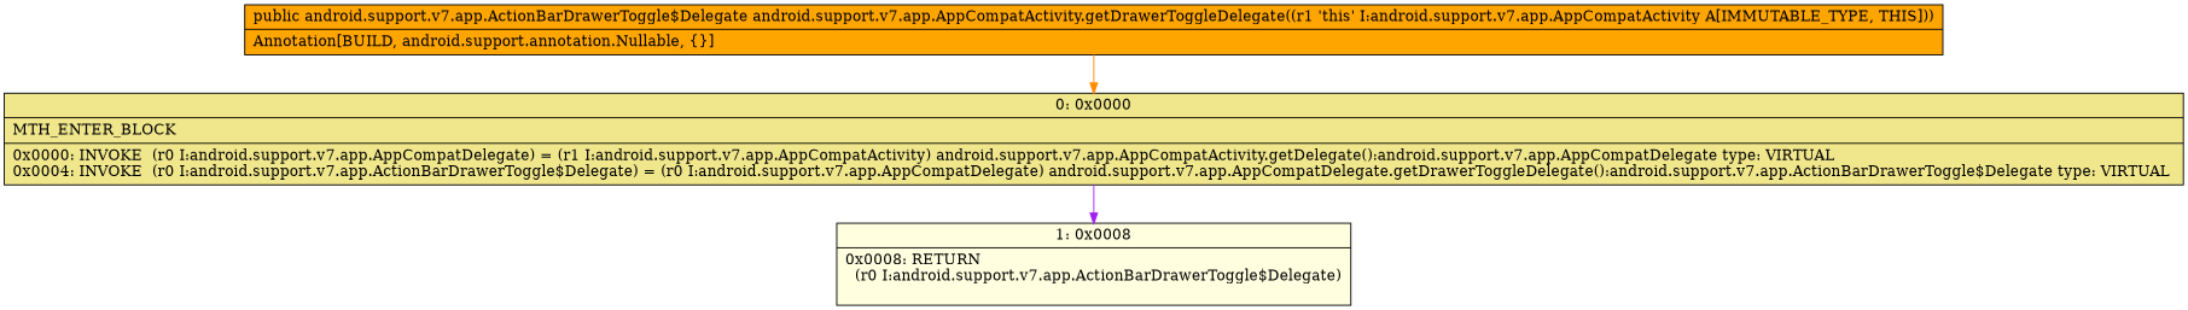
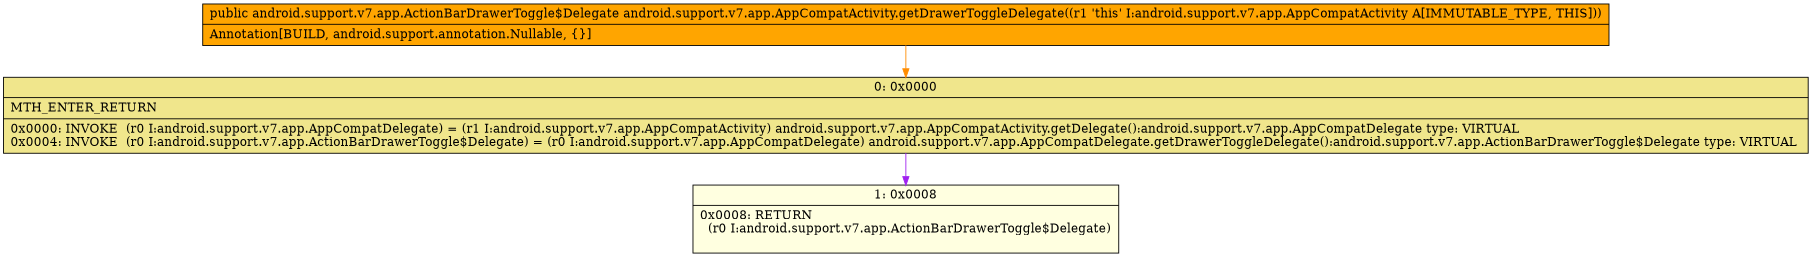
  digraph {
    node [shape=record style=filled]
-   n1 [label="{0\:\ 0x0000|MTH_ENTER_BLOCK\l|0x0000: INVOKE  (r0 I:android.support.v7.app.AppCompatDelegate) = (r1 I:android.support.v7.app.AppCompatActivity) android.support.v7.app.AppCompatActivity.getDelegate():android.support.v7.app.AppCompatDelegate type: VIRTUAL \l0x0004: INVOKE  (r0 I:android.support.v7.app.ActionBarDrawerToggle$Delegate) = (r0 I:android.support.v7.app.AppCompatDelegate) android.support.v7.app.AppCompatDelegate.getDrawerToggleDelegate():android.support.v7.app.ActionBarDrawerToggle$Delegate type: VIRTUAL \l}" fillcolor=khaki]
+   n1 [label="{0\:\ 0x0000|MTH_ENTER_RETURN\l|0x0000: INVOKE  (r0 I:android.support.v7.app.AppCompatDelegate) = (r1 I:android.support.v7.app.AppCompatActivity) android.support.v7.app.AppCompatActivity.getDelegate():android.support.v7.app.AppCompatDelegate type: VIRTUAL \l0x0004: INVOKE  (r0 I:android.support.v7.app.ActionBarDrawerToggle$Delegate) = (r0 I:android.support.v7.app.AppCompatDelegate) android.support.v7.app.AppCompatDelegate.getDrawerToggleDelegate():android.support.v7.app.ActionBarDrawerToggle$Delegate type: VIRTUAL \l}" fillcolor=khaki]
    n2 [label="{1\:\ 0x0008|0x0008: RETURN  \l  (r0 I:android.support.v7.app.ActionBarDrawerToggle$Delegate)\l \l}" fillcolor=lightyellow]
    n3 [label="{public android.support.v7.app.ActionBarDrawerToggle$Delegate android.support.v7.app.AppCompatActivity.getDrawerToggleDelegate((r1 'this' I:android.support.v7.app.AppCompatActivity A[IMMUTABLE_TYPE, THIS]))  | Annotation[BUILD, android.support.annotation.Nullable, \{\}]\l}" fillcolor=orange]
    n1 -> n2 [color=purple]
    n3 -> n1 [color=darkorange]
  }
